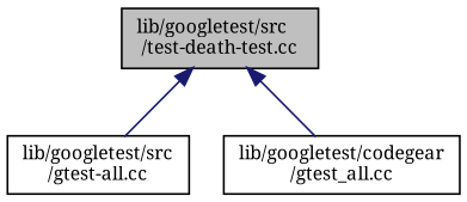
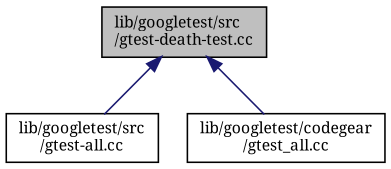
  digraph {
    fontname="Noto Serif"
    node [color=black fontname="Noto Serif" fontsize=10 shape=record]
    edge [color=midnightblue dir=back fontname="Noto Serif" fontsize=10 labelfontname=Helvetica labelfontsize=10 style=solid]
-   n1 [fillcolor=grey75 fontcolor=black height=0.2 label="lib/googletest/src\l/test-death-test.cc" style=filled width=0.4]
+   n1 [fillcolor=grey75 fontcolor=black height=0.2 label="lib/googletest/src\l/gtest-death-test.cc" style=filled width=0.4]
    n2 [height=0.2 label="lib/googletest/src\l/gtest-all.cc" width=0.4]
    n3 [height=0.2 label="lib/googletest/codegear\l/gtest_all.cc" width=0.4]
    n1 -> n2
    n1 -> n3
  }
